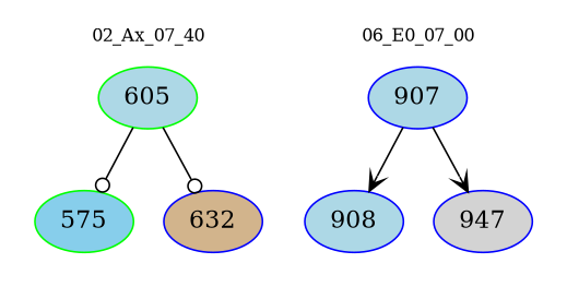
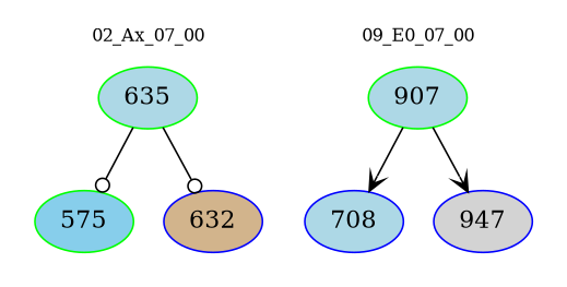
  digraph {
    node [color=green fillcolor=lightblue style=filled]
    edge [arrowhead=odot color=black]
-   n1 [label=605]
+   n1 [label=635]
    n2 [fillcolor=skyblue label=575]
    n3 [color=blue fillcolor=tan label=632]
-   n4 [color=blue label=907]
-   n5 [color=blue label=908]
+   n4 [label=907]
+   n5 [color=blue label=708]
    n6 [color=blue fillcolor=lightgrey label=947]
    subgraph cluster_1 {
      color=white
      fontsize=10
-     label="02_Ax_07_40"
+     label="02_Ax_07_00"
      n1
      n2
      n3
    }
    subgraph cluster_2 {
      color=white
      fontsize=10
-     label="06_E0_07_00"
+     label="09_E0_07_00"
      n4
      n5
      n6
    }
    n1 -> n2
    n1 -> n3
    n4 -> n5 [arrowhead=vee]
    n4 -> n6 [arrowhead=vee]
  }
